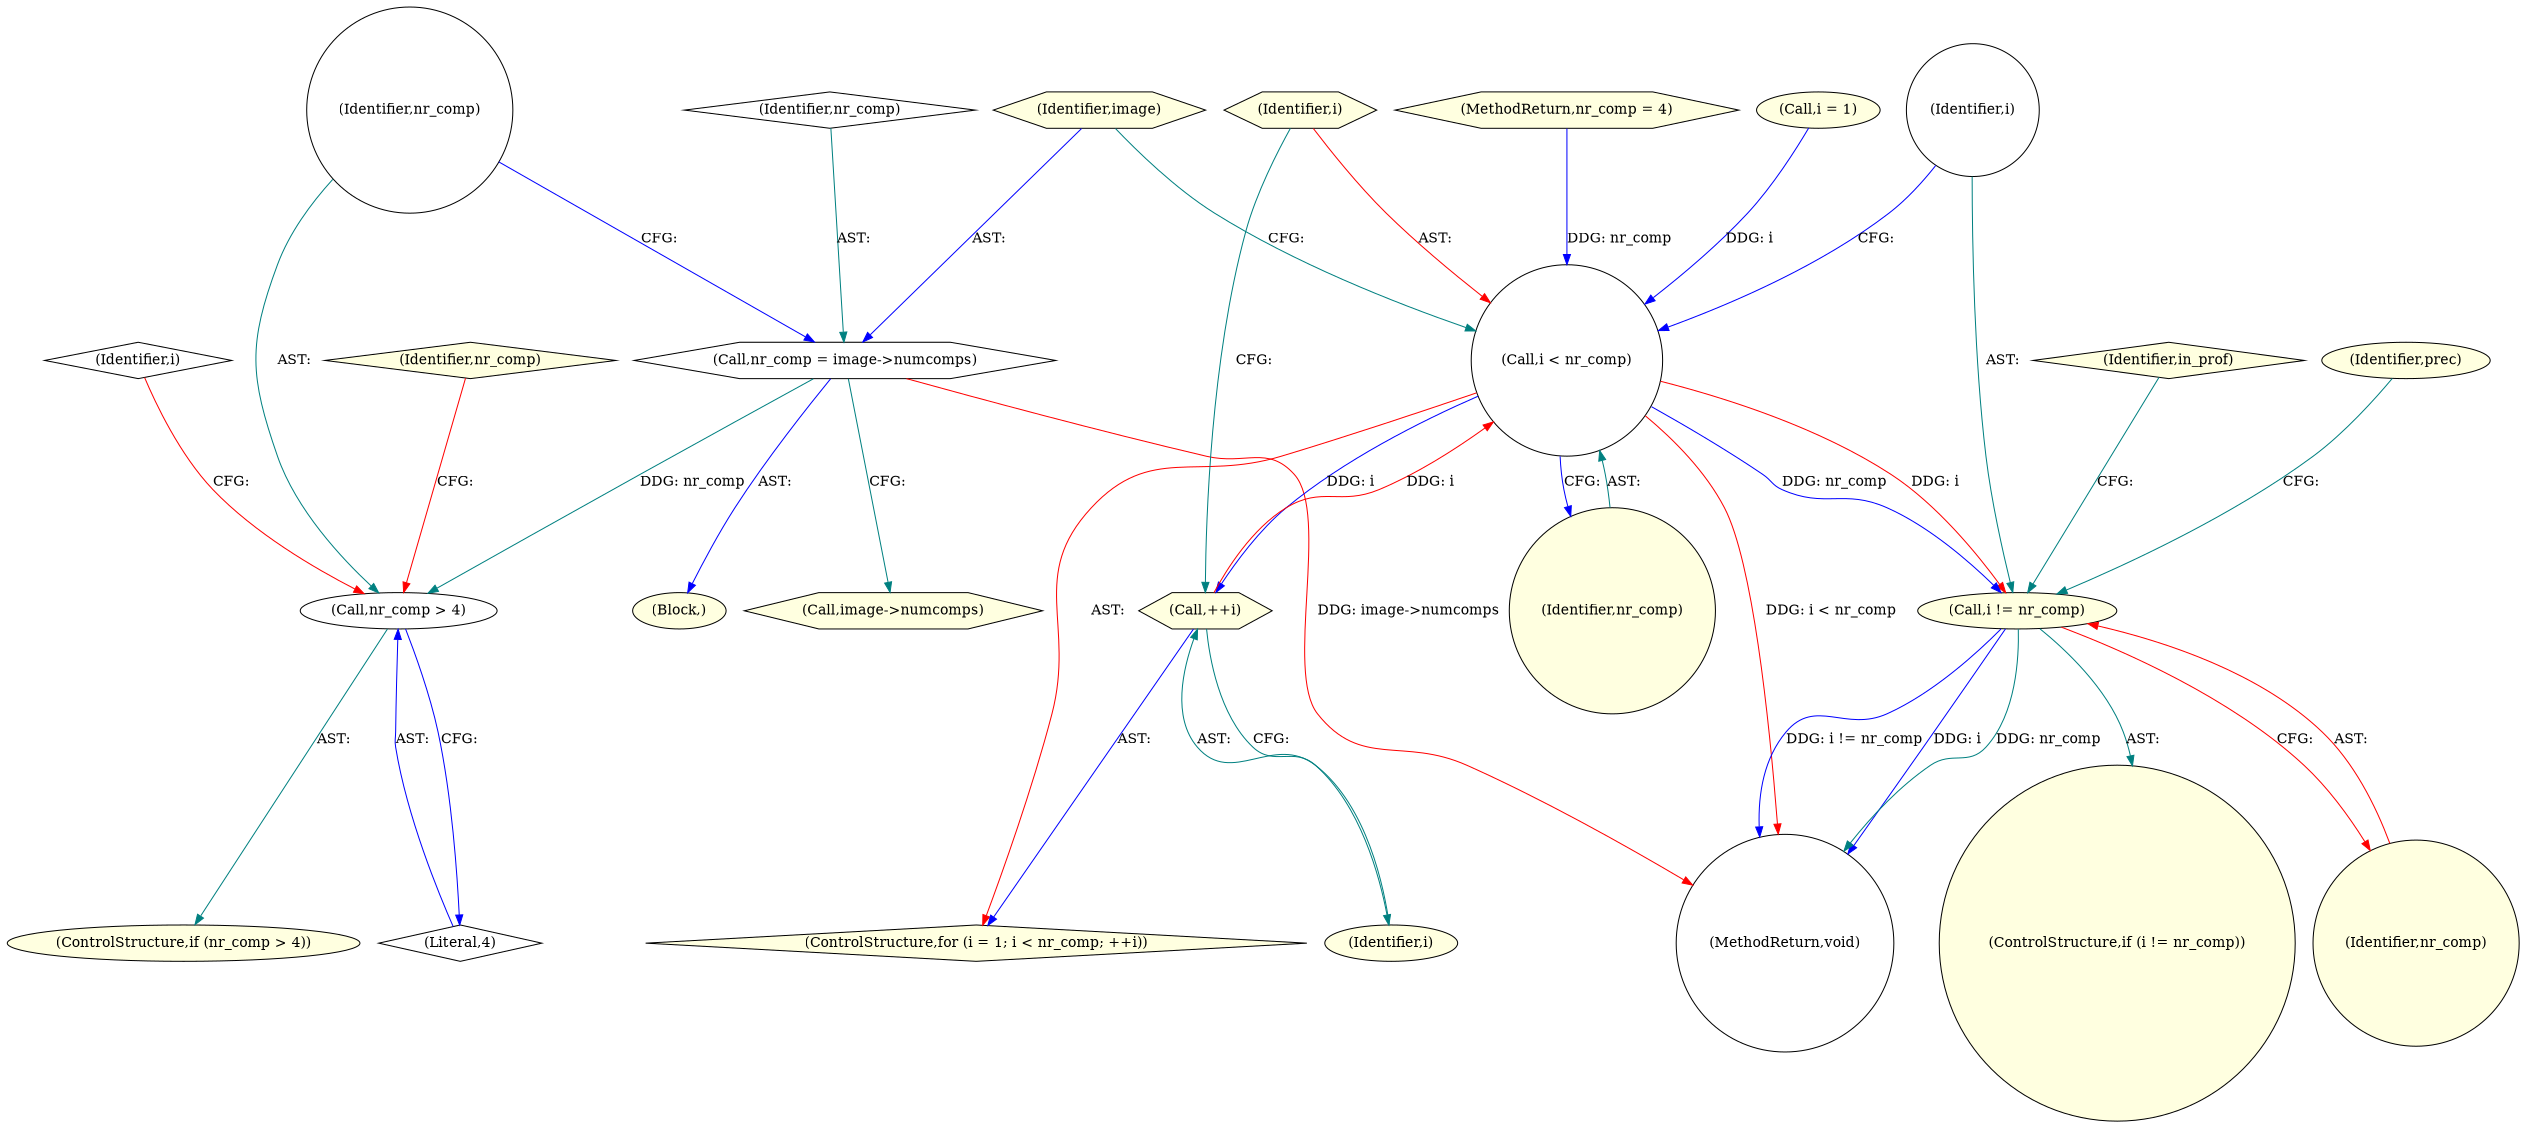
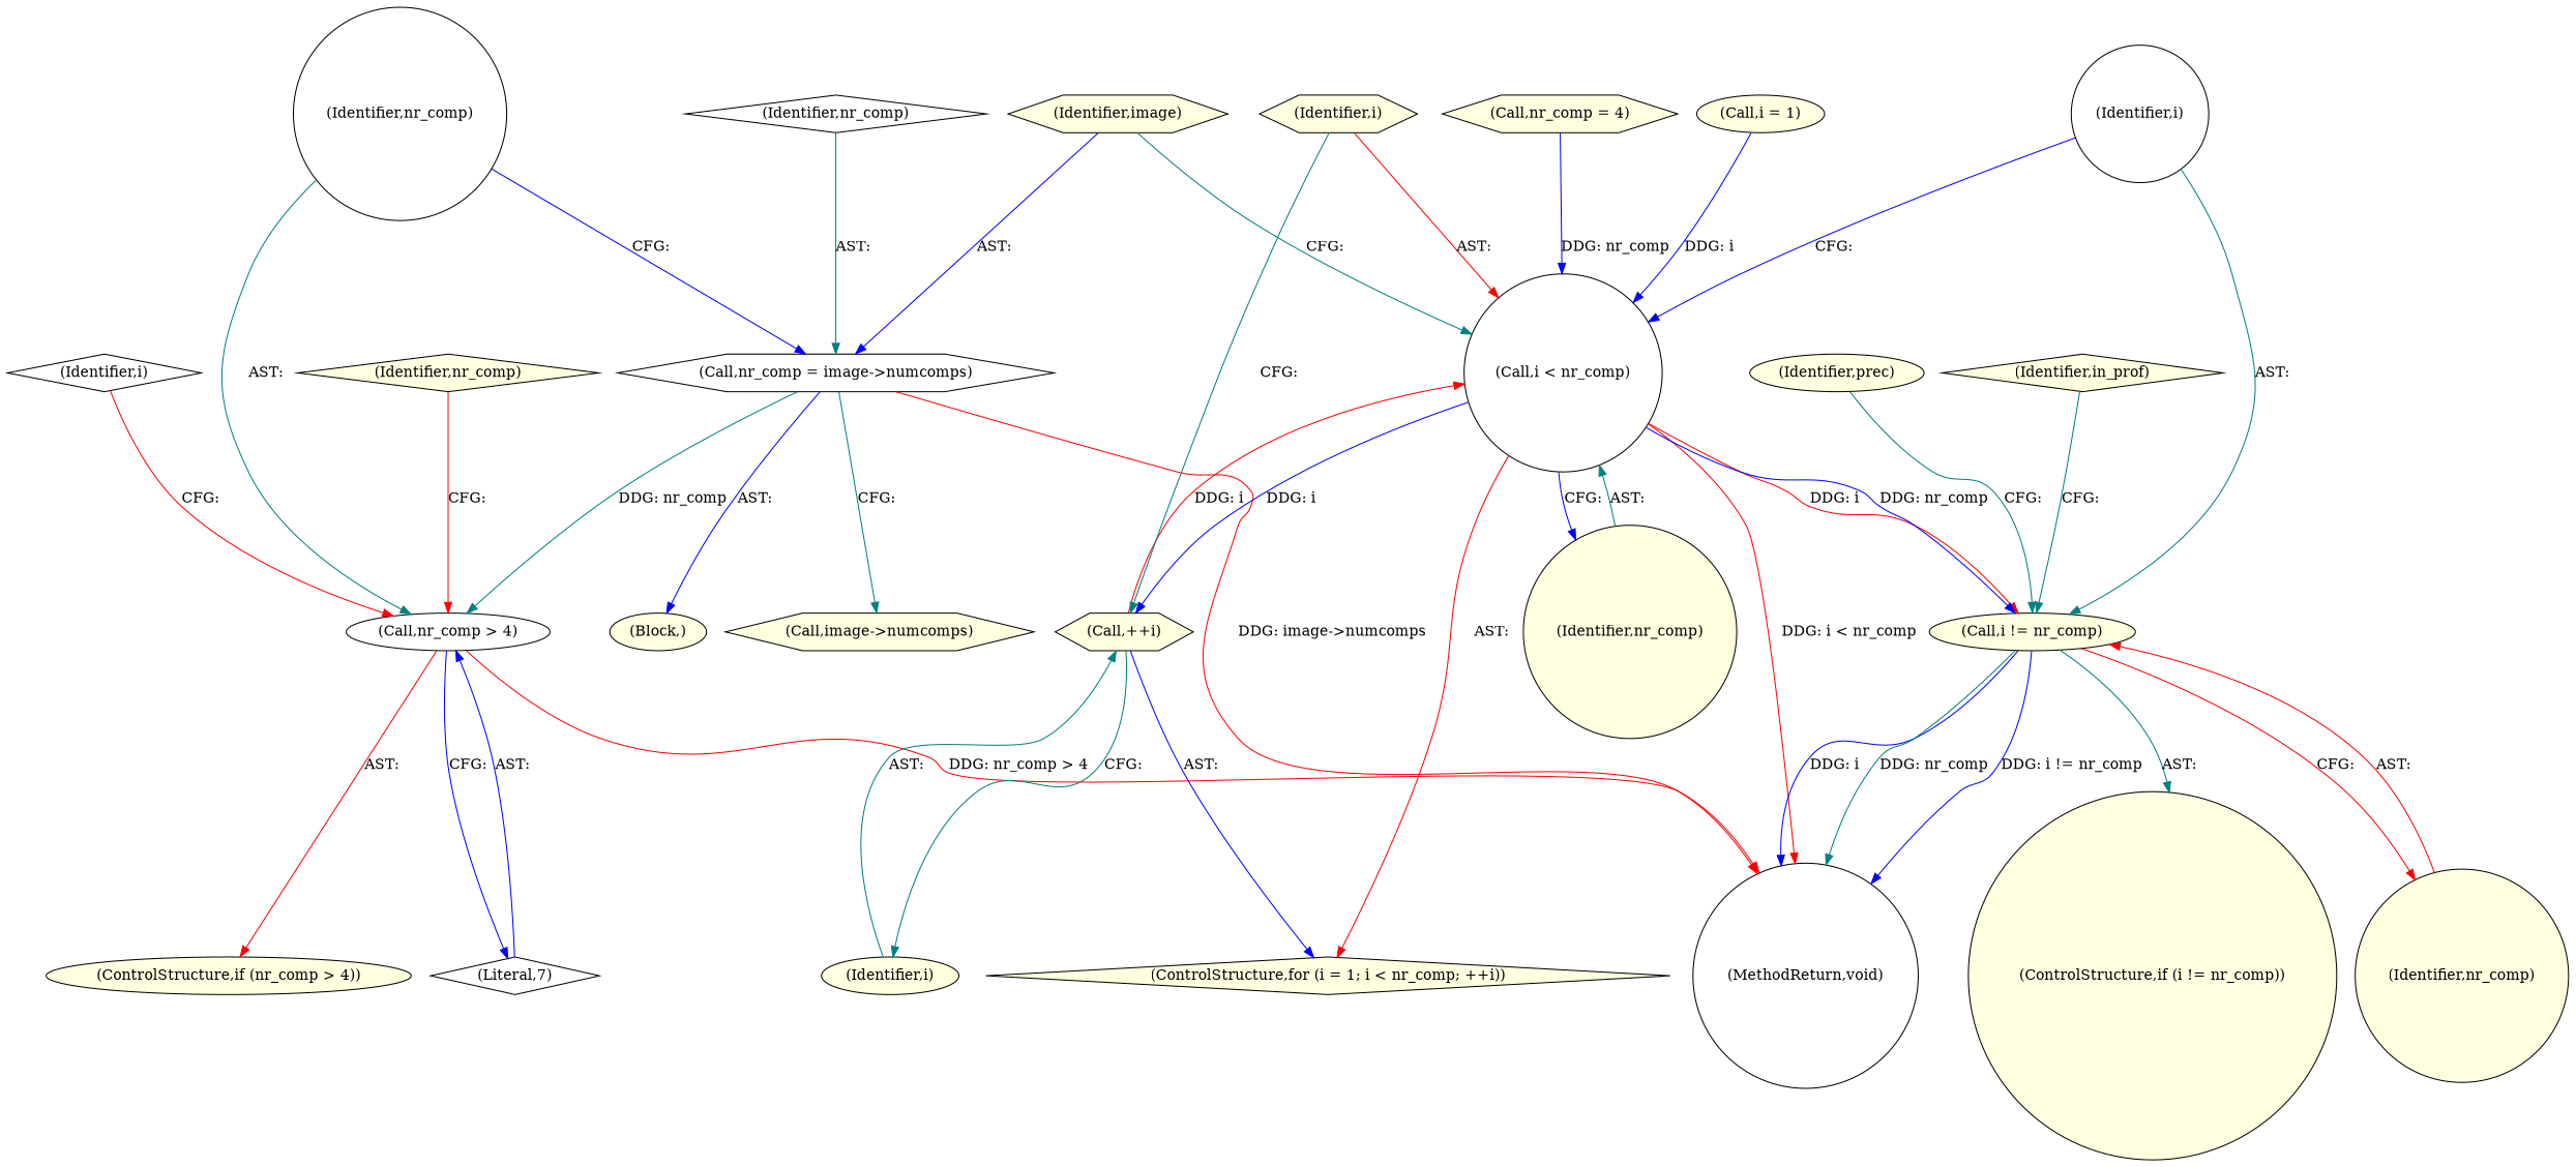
  digraph {
    node [fillcolor=lightyellow shape=ellipse style=filled]
    edge [color=teal]
    n1 [fillcolor=white label="(Call,nr_comp = image->numcomps)" shape=hexagon]
    n2 [fillcolor=white label="(Call,nr_comp > 4)"]
    n3 [fillcolor=white label="(MethodReturn,void)" shape=circle]
    n4 [label="(Block,)"]
    n5 [label="(Call,image->numcomps)" shape=hexagon]
    n6 [label="(ControlStructure,if (nr_comp > 4))"]
-   n7 [fillcolor=white label="(Literal,4)" shape=diamond]
+   n7 [fillcolor=white label="(Literal,7)" shape=diamond]
    n8 [fillcolor=white label="(Call,i < nr_comp)" shape=circle]
    n9 [label="(Call,++i)" shape=hexagon]
    n10 [label="(Call,i != nr_comp)"]
    n11 [label="(Identifier,nr_comp)" shape=circle]
    n12 [label="(ControlStructure,for (i = 1; i < nr_comp; ++i))" shape=diamond]
    n13 [label="(Identifier,i)"]
    n14 [label="(ControlStructure,if (i != nr_comp))" shape=circle]
    n15 [label="(Identifier,nr_comp)" shape=circle]
-   n16 [label="(MethodReturn,nr_comp = 4)" shape=hexagon]
+   n16 [label="(Call,nr_comp = 4)" shape=hexagon]
    n17 [label="(Identifier,prec)"]
    n18 [label="(Call,i = 1)"]
    n19 [fillcolor=white label="(Identifier,nr_comp)" shape=diamond]
    n20 [fillcolor=white label="(Identifier,i)" shape=diamond]
    n21 [label="(Identifier,image)" shape=hexagon]
    n22 [label="(Identifier,in_prof)" shape=diamond]
    n23 [fillcolor=white label="(Identifier,i)" shape=circle]
    n24 [fillcolor=white label="(Identifier,nr_comp)" shape=circle]
    n25 [label="(Identifier,i)" shape=hexagon]
    n26 [label="(Identifier,nr_comp)" shape=diamond]
    n1 -> n2 [label="DDG: nr_comp"]
    n1 -> n3 [color=red label="DDG: image->numcomps"]
    n1 -> n4 [color=blue label="AST: "]
    n1 -> n5 [label="CFG: "]
-   n2 -> n6 [label="AST: "]
+   n2 -> n3 [color=red label="DDG: nr_comp > 4"]
+   n2 -> n6 [color=red label="AST: "]
    n2 -> n7 [color=blue label="CFG: "]
    n7 -> n2 [color=blue label="AST: "]
    n8 -> n3 [color=red label="DDG: i < nr_comp"]
    n8 -> n9 [color=blue label="DDG: i"]
    n8 -> n10 [color=red label="DDG: i"]
    n8 -> n10 [color=blue label="DDG: nr_comp"]
    n8 -> n11 [color=blue label="CFG: "]
    n8 -> n12 [color=red label="AST: "]
    n9 -> n8 [color=red label="DDG: i"]
    n9 -> n12 [color=blue label="AST: "]
    n9 -> n13 [label="CFG: "]
    n10 -> n3 [color=blue label="DDG: i != nr_comp"]
    n10 -> n3 [color=blue label="DDG: i"]
    n10 -> n3 [label="DDG: nr_comp"]
    n10 -> n14 [label="AST: "]
    n10 -> n15 [color=red label="CFG: "]
    n11 -> n8 [label="AST: "]
    n13 -> n9 [label="AST: "]
    n15 -> n10 [color=red label="AST: "]
    n16 -> n8 [color=blue label="DDG: nr_comp"]
    n17 -> n10 [label="CFG: "]
    n18 -> n8 [color=blue label="DDG: i"]
    n19 -> n1 [label="AST: "]
    n20 -> n2 [color=red label="CFG: "]
    n21 -> n1 [color=blue label="AST: "]
    n21 -> n8 [label="CFG: "]
    n22 -> n10 [label="CFG: "]
    n23 -> n8 [color=blue label="CFG: "]
    n23 -> n10 [label="AST: "]
    n24 -> n1 [color=blue label="CFG: "]
    n24 -> n2 [label="AST: "]
    n25 -> n8 [color=red label="AST: "]
    n25 -> n9 [label="CFG: "]
    n26 -> n2 [color=red label="CFG: "]
  }
